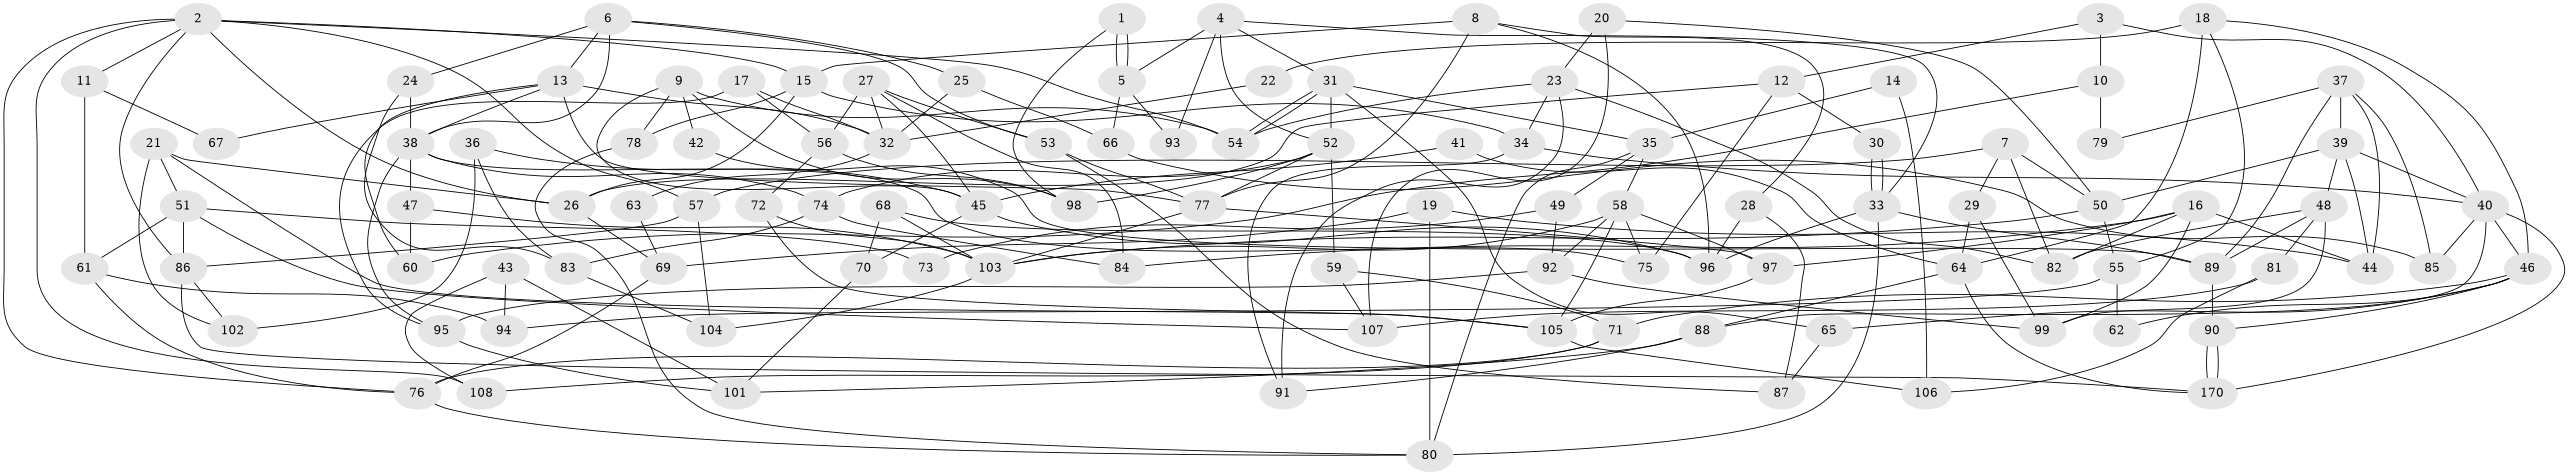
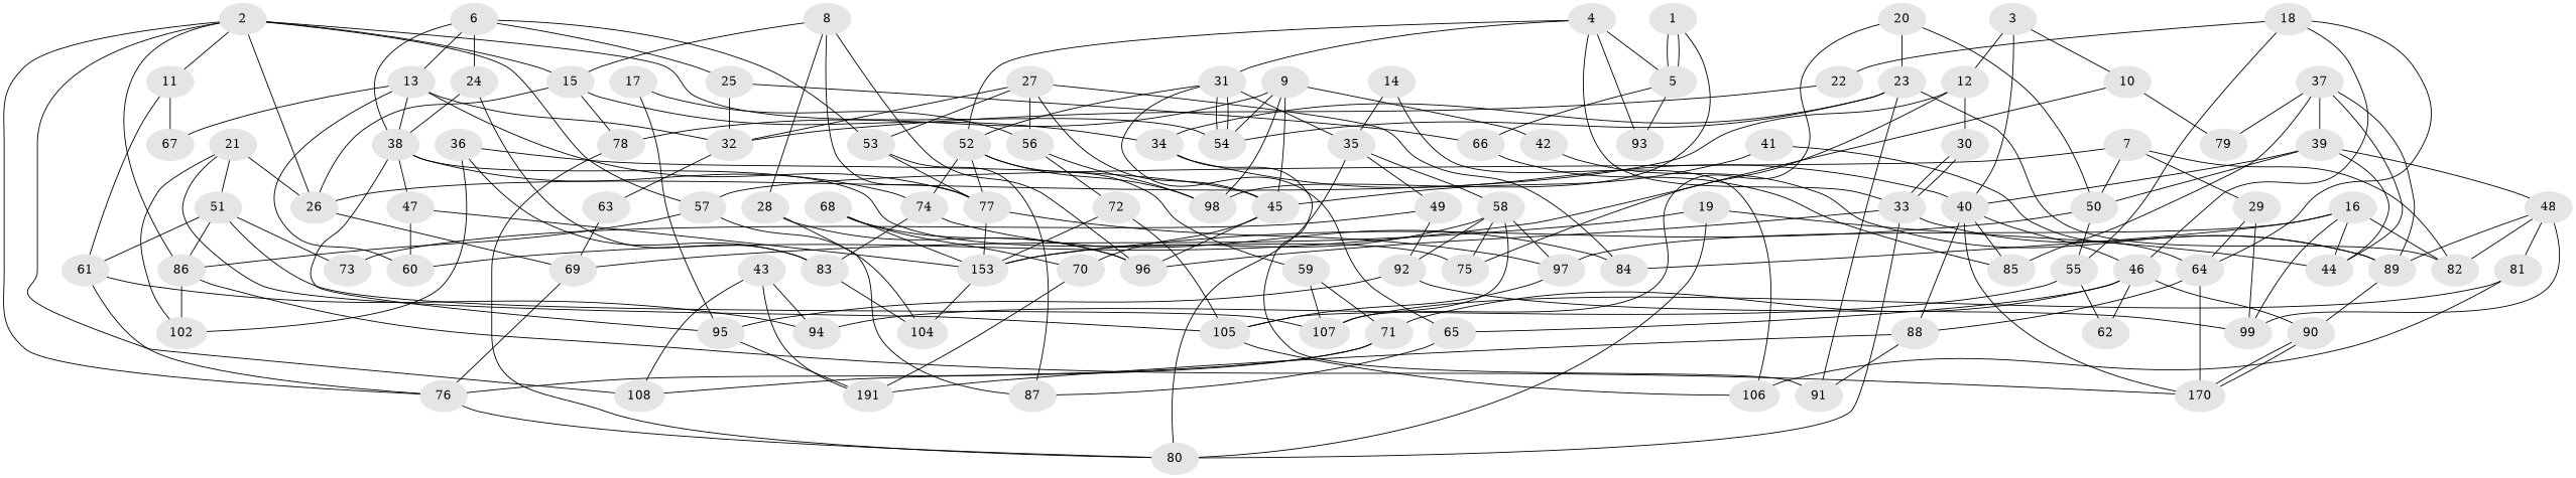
  graph {
    node [color=gray90 style=filled]
    1
    5
    98
    93
    66
    2
    11
    15
    26
    54
    57
    76
    86
    108
    61
    67
    78
    34
    69
    104
    80
    102
    n23 [label=170]
    3
    10
    12
    40
    60
    79
    30
    75
    46
    85
    88
    4
    31
    33
    52
    35
    65
    96
    89
    77
    74
    59
    6
    13
    24
    25
    38
    53
    32
    83
    95
    47
    87
    7
    29
    50
    82
    99
    64
    55
-   103
+   103 [label=153]
    8
    28
    97
    9
    42
    45
    70
    94
    63
    14
    106
    49
    58
    91
    16
    44
    84
    105
    17
    56
    72
-   101
+   101 [label=191]
    18
    22
    62
    71
    90
    19
    20
    23
    107
    21
    51
    73
    27
    92
    36
    37
    39
    48
    81
    41
    43
    68
    1 -- 5
    1 -- 5
    1 -- 98
    5 -- 93
    5 -- 66
    66 -- 85
    2 -- 11
    2 -- 15
    2 -- 26
    2 -- 54
    2 -- 57
    2 -- 76
    2 -- 86
    2 -- 108
    11 -- 61
    11 -- 67
    15 -- 26
    15 -- 78
    15 -- 34
    26 -- 69
    57 -- 86
    57 -- 104
    76 -- 80
    86 -- 102
    86 -- n23
    61 -- 76
    61 -- 94
    78 -- 80
    34 -- 40
    34 -- 91
    69 -- 76
    3 -- 10
    3 -- 12
    3 -- 40
    10 -- 60
    10 -- 79
    12 -- 26
    12 -- 30
    12 -- 75
    40 -- n23
    40 -- 46
    40 -- 85
    40 -- 88
    30 -- 33
    30 -- 33
    46 -- 65
    46 -- 62
    46 -- 71
    46 -- 90
    88 -- 91
    88 -- 101
    4 -- 5
    4 -- 93
    4 -- 31
    4 -- 33
    4 -- 52
    31 -- 54
    31 -- 54
    31 -- 52
    31 -- 35
    31 -- 65
    33 -- 80
    33 -- 96
    33 -- 89
    52 -- 98
    52 -- 77
    52 -- 74
    52 -- 59
    35 -- 80
    35 -- 49
    35 -- 58
    65 -- 87
    89 -- 90
    77 -- 103
    77 -- 97
    74 -- 83
    74 -- 84
    59 -- 71
    59 -- 107
    6 -- 13
    6 -- 24
    6 -- 25
    6 -- 38
    6 -- 53
    13 -- 67
    13 -- 60
    13 -- 77
    13 -- 38
    13 -- 32
    24 -- 38
    24 -- 83
    25 -- 66
    25 -- 32
    38 -- 75
    38 -- 74
    38 -- 95
    38 -- 47
    53 -- 77
    53 -- 87
    32 -- 63
    83 -- 104
    95 -- 101
    47 -- 60
    47 -- 103
    7 -- 57
    7 -- 29
    7 -- 50
    7 -- 82
    29 -- 99
    29 -- 64
    50 -- 55
    50 -- 103
    64 -- n23
    64 -- 88
    55 -- 94
    55 -- 62
    103 -- 104
    8 -- 15
    8 -- 96
    8 -- 77
    8 -- 28
    28 -- 96
    28 -- 87
    97 -- 105
    9 -- 98
    9 -- 54
    9 -- 78
    9 -- 42
    9 -- 45
    42 -- 89
    45 -- 96
    45 -- 70
    70 -- 101
    63 -- 69
    14 -- 35
    14 -- 106
    49 -- 73
    49 -- 92
    58 -- 75
    58 -- 103
    58 -- 97
    58 -- 105
    58 -- 92
    16 -- 82
    16 -- 99
    16 -- 97
    16 -- 44
    16 -- 84
    105 -- 106
-   17 -- 32
    17 -- 95
    17 -- 56
    56 -- 98
    56 -- 72
    72 -- 103
    72 -- 105
    18 -- 46
    18 -- 64
    18 -- 55
    18 -- 22
    22 -- 32
    71 -- 76
    71 -- 108
    90 -- n23
    90 -- n23
    19 -- 69
    19 -- 80
    19 -- 44
    20 -- 50
    20 -- 23
    20 -- 107
    23 -- 54
    23 -- 34
    23 -- 82
    23 -- 91
    21 -- 26
    21 -- 102
    21 -- 105
    21 -- 51
    51 -- 86
    51 -- 61
    51 -- 107
    51 -- 73
    27 -- 53
    27 -- 32
    27 -- 45
    27 -- 84
    27 -- 56
    92 -- 95
    92 -- 99
    36 -- 102
    36 -- 83
    36 -- 45
    37 -- 79
    37 -- 85
    37 -- 89
    37 -- 44
    37 -- 39
    39 -- 40
    39 -- 50
    39 -- 44
    39 -- 48
    48 -- 89
    48 -- 82
    48 -- 99
    48 -- 81
    81 -- 106
    81 -- 107
    41 -- 64
    41 -- 45
    43 -- 108
    43 -- 94
    43 -- 101
    68 -- 96
    68 -- 103
    68 -- 70
  }
